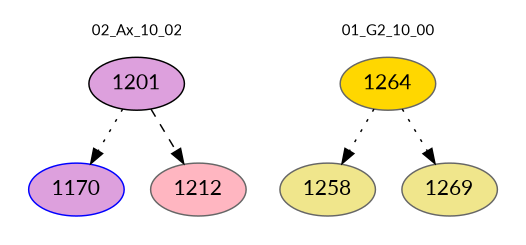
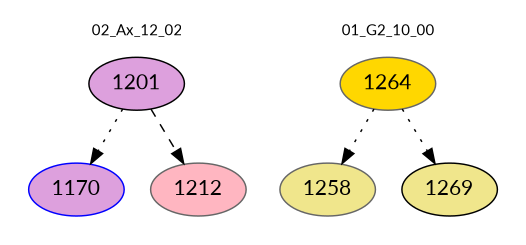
  digraph {
    fontname=Lato
    node [color=gray40 fillcolor=plum fontname=Lato style=filled]
    edge [color=black fontname=Lato style=dotted]
    n1 [color=black label=1201]
    n2 [color=blue label=1170]
    n3 [fillcolor=lightpink label=1212]
    n4 [fillcolor=gold label=1264]
    n5 [fillcolor=khaki label=1258]
-   n6 [fillcolor=khaki label=1269]
+   n6 [color=black fillcolor=khaki label=1269]
    subgraph cluster_1 {
      color=white
      fontsize=10
-     label="02_Ax_10_02"
+     label="02_Ax_12_02"
      n1
      n2
      n3
    }
    subgraph cluster_2 {
      color=white
      fontsize=10
      label="01_G2_10_00"
      n4
      n5
      n6
    }
    n1 -> n2
    n1 -> n3 [style=dashed]
    n4 -> n5
    n4 -> n6
  }
